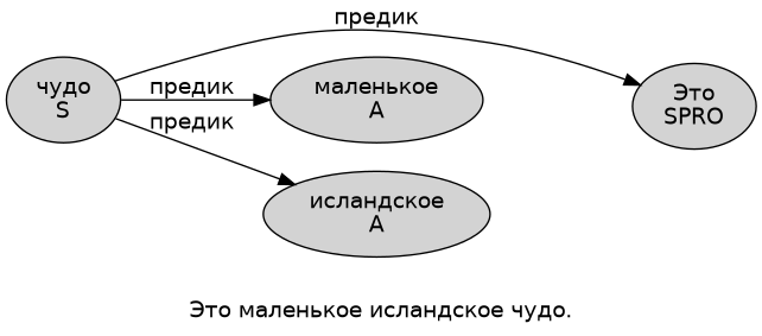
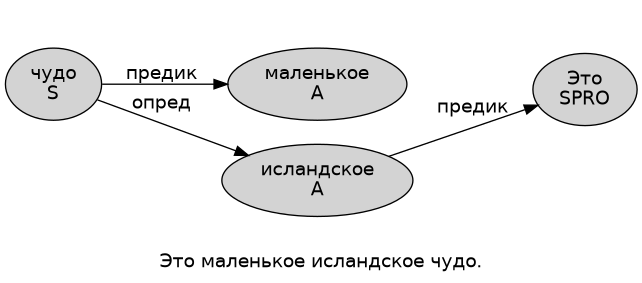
  digraph {
    fontname="DejaVu Sans"
    label="Это маленькое исландское чудо."
    rankdir=LR
    node [fillcolor=lightgray fontname="DejaVu Sans" penwidth=1 shape=ellipse style=filled]
    edge [fontname="DejaVu Sans"]
    n1 [label="Это\nSPRO"]
    n2 [label="маленькое\nA"]
    n3 [label="исландское\nA"]
    n4 [label="чудо\nS"]
-   n4 -> n1 [label="предик"]
+   n3 -> n1 [label="предик"]
    n4 -> n2 [label="предик"]
-   n4 -> n3 [label="предик"]
+   n4 -> n3 [label="опред"]
  }
